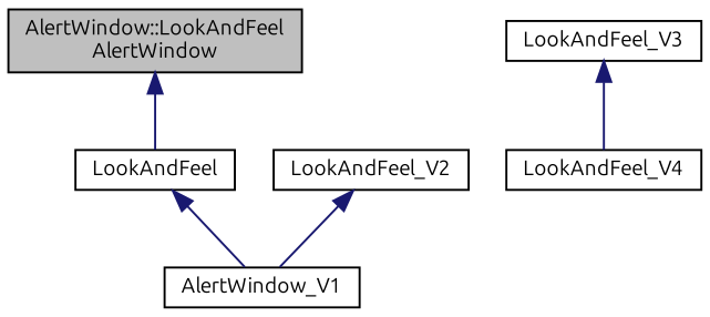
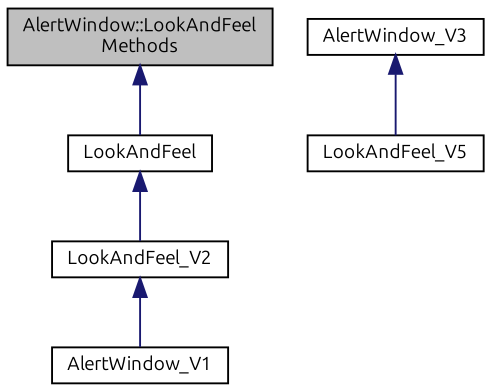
  digraph {
    fontname=Ubuntu
    node [color=black fontname=Ubuntu fontsize=10 shape=record]
    edge [color=midnightblue dir=back fontname=Ubuntu fontsize=10 labelfontname=Helvetica labelfontsize=10 style=solid]
-   n1 [fillcolor=grey75 fontcolor=black height=0.2 label="AlertWindow::LookAndFeel\lAlertWindow" style=filled width=0.4]
+   n1 [fillcolor=grey75 fontcolor=black height=0.2 label="AlertWindow::LookAndFeel\lMethods" style=filled width=0.4]
    n2 [height=0.2 label=LookAndFeel width=0.4]
    n3 [height=0.2 label=LookAndFeel_V2 width=0.4]
    n4 [height=0.2 label=AlertWindow_V1 width=0.4]
-   n5 [height=0.2 label=LookAndFeel_V3 width=0.4]
-   n6 [height=0.2 label=LookAndFeel_V4 width=0.4]
+   n5 [height=0.2 label=AlertWindow_V3 width=0.4]
+   n6 [height=0.2 label=LookAndFeel_V5 width=0.4]
    n1 -> n2
-   n2 -> n4
+   n2 -> n3
    n3 -> n4
    n5 -> n6
  }
